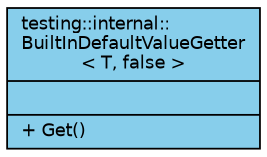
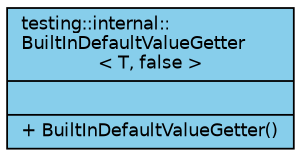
  digraph {
-   n1 [color=black fillcolor=skyblue fontcolor=black fontname=Helvetica fontsize=10 height=0.2 label="{testing::internal::\lBuiltInDefaultValueGetter\l\< T, false \>\n||+ Get()\l}" shape=record style=filled width=0.4]
+   n1 [color=black fillcolor=skyblue fontcolor=black fontname=Helvetica fontsize=10 height=0.2 label="{testing::internal::\lBuiltInDefaultValueGetter\l\< T, false \>\n||+ BuiltInDefaultValueGetter()\l}" shape=record style=filled width=0.4]
  }
